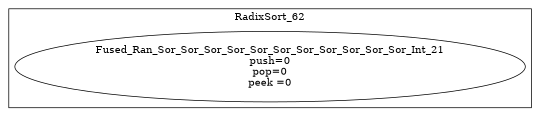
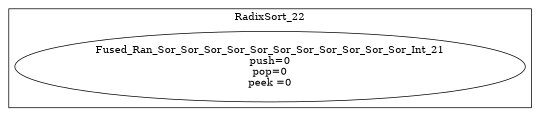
  digraph {
    n1 [label="Fused_Ran_Sor_Sor_Sor_Sor_Sor_Sor_Sor_Sor_Sor_Sor_Sor_Int_21\npush=0\npop=0\npeek =0"]
    subgraph cluster_1 {
-     label=RadixSort_62
+     label=RadixSort_22
      n1
    }
  }
